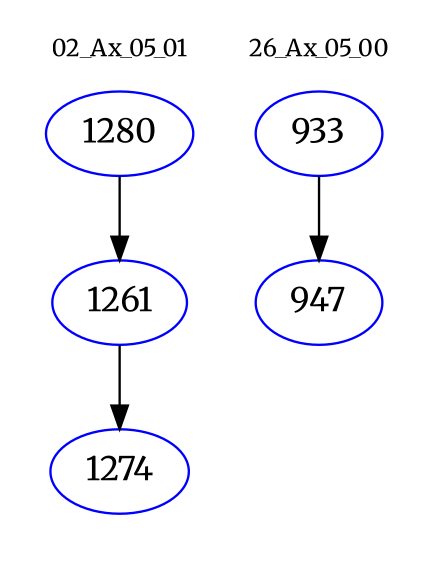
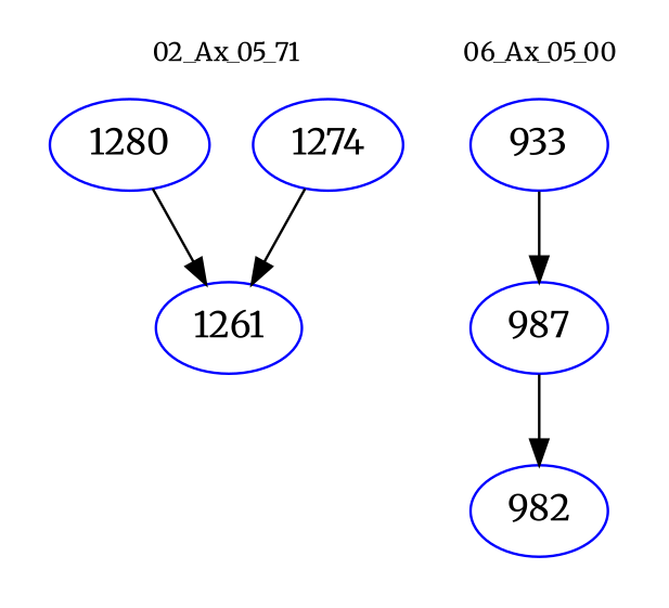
  digraph {
    fontname=Merriweather
    node [color=blue fontname=Merriweather]
    edge [color=black fontname=Merriweather]
    n1 [label=1274]
    n2 [label=1261]
    n3 [label=1280]
    n4 [label=933]
-   n5 [label=947]
+   n5 [label=987]
+   n6 [label=982]
    subgraph cluster_1 {
      color=white
      fontsize=10
-     label="02_Ax_05_01"
+     label="02_Ax_05_71"
      n1
      n2
      n3
    }
    subgraph cluster_2 {
      color=white
      fontsize=10
-     label="26_Ax_05_00"
+     label="06_Ax_05_00"
      n4
      n5
+     n6
    }
-   n2 -> n1
+   n1 -> n2
    n3 -> n2
    n4 -> n5
+   n5 -> n6
  }
